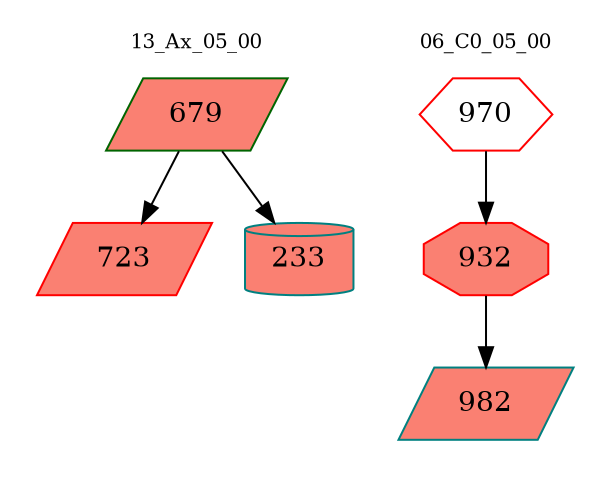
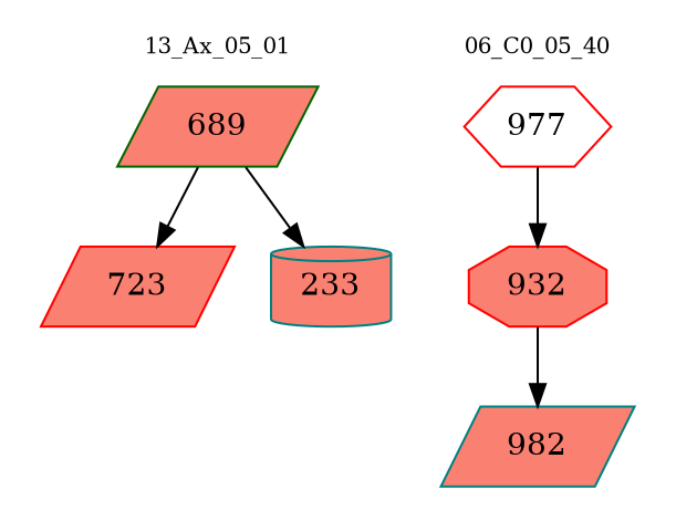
  digraph {
    node [color=red fillcolor=salmon shape=parallelogram style=filled]
    edge [color=black]
    n1 [label=723]
-   n2 [color=darkgreen label=679]
+   n2 [color=darkgreen label=689]
    n3 [color=teal label=233 shape=cylinder]
-   n4 [fillcolor=white label=970 shape=hexagon]
+   n4 [fillcolor=white label=977 shape=hexagon]
    n5 [label=932 shape=octagon]
    n6 [color=teal label=982]
    subgraph cluster_1 {
      color=white
      fontsize=10
-     label="13_Ax_05_00"
+     label="13_Ax_05_01"
      n1
      n2
      n3
    }
    subgraph cluster_2 {
      color=white
      fontsize=10
-     label="06_C0_05_00"
+     label="06_C0_05_40"
      n4
      n5
      n6
    }
    n2 -> n1
    n2 -> n3
    n4 -> n5
    n5 -> n6
  }
